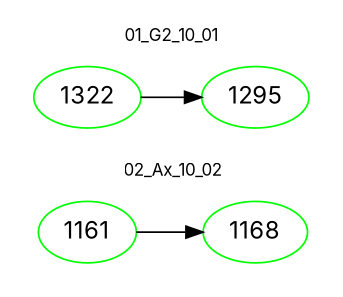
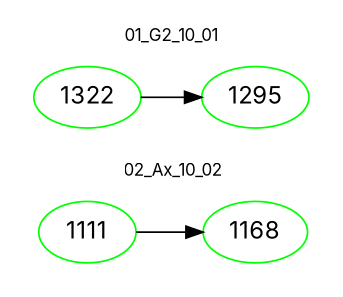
  digraph {
    fontname=Inter
    rankdir=LR
    node [color=green fontname=Inter]
    edge [color=black fontname=Inter]
-   n1 [label=1161]
+   n1 [label=1111]
    n2 [label=1168]
    n3 [label=1322]
    n4 [label=1295]
    subgraph cluster_1 {
      color=white
      fontsize=10
      label="02_Ax_10_02"
      n1
      n2
    }
    subgraph cluster_2 {
      color=white
      fontsize=10
      label="01_G2_10_01"
      n3
      n4
    }
    n1 -> n2
    n3 -> n4
  }
